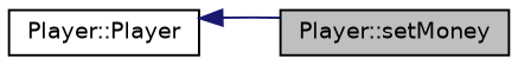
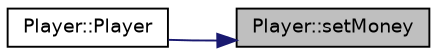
  digraph {
    rankdir=RL
    node [color=black fontname=Helvetica fontsize=10 shape=record style=filled]
    n1 [fillcolor=grey75 fontcolor=black height=0.2 label="Player::setMoney" width=0.4]
    n2 [fillcolor=white height=0.2 label="Player::Player" width=0.4]
-   n2 -> n1 [color=midnightblue dir=back fontname=Helvetica fontsize=10 labelfontname=Helvetica labelfontsize=10 style=solid]
+   n1 -> n2 [color=midnightblue dir=back fontname=Helvetica fontsize=10 labelfontname=Helvetica labelfontsize=10 style=solid]
  }
